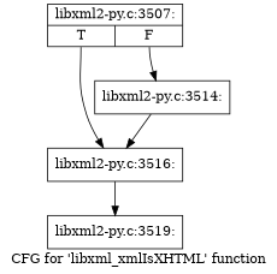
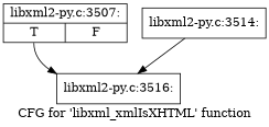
  digraph {
    label="CFG for 'libxml_xmlIsXHTML' function"
    node [shape=record]
    n1 [label="{libxml2-py.c:3507:|{<s0>T|<s1>F}}"]
    n2 [label="{libxml2-py.c:3516:}"]
    n3 [label="{libxml2-py.c:3514:}"]
-   n4 [label="{libxml2-py.c:3519:}"]
    n1 -> n2 [tailport=s0]
-   n1 -> n3 [tailport=s1]
-   n2 -> n4
    n3 -> n2
  }
